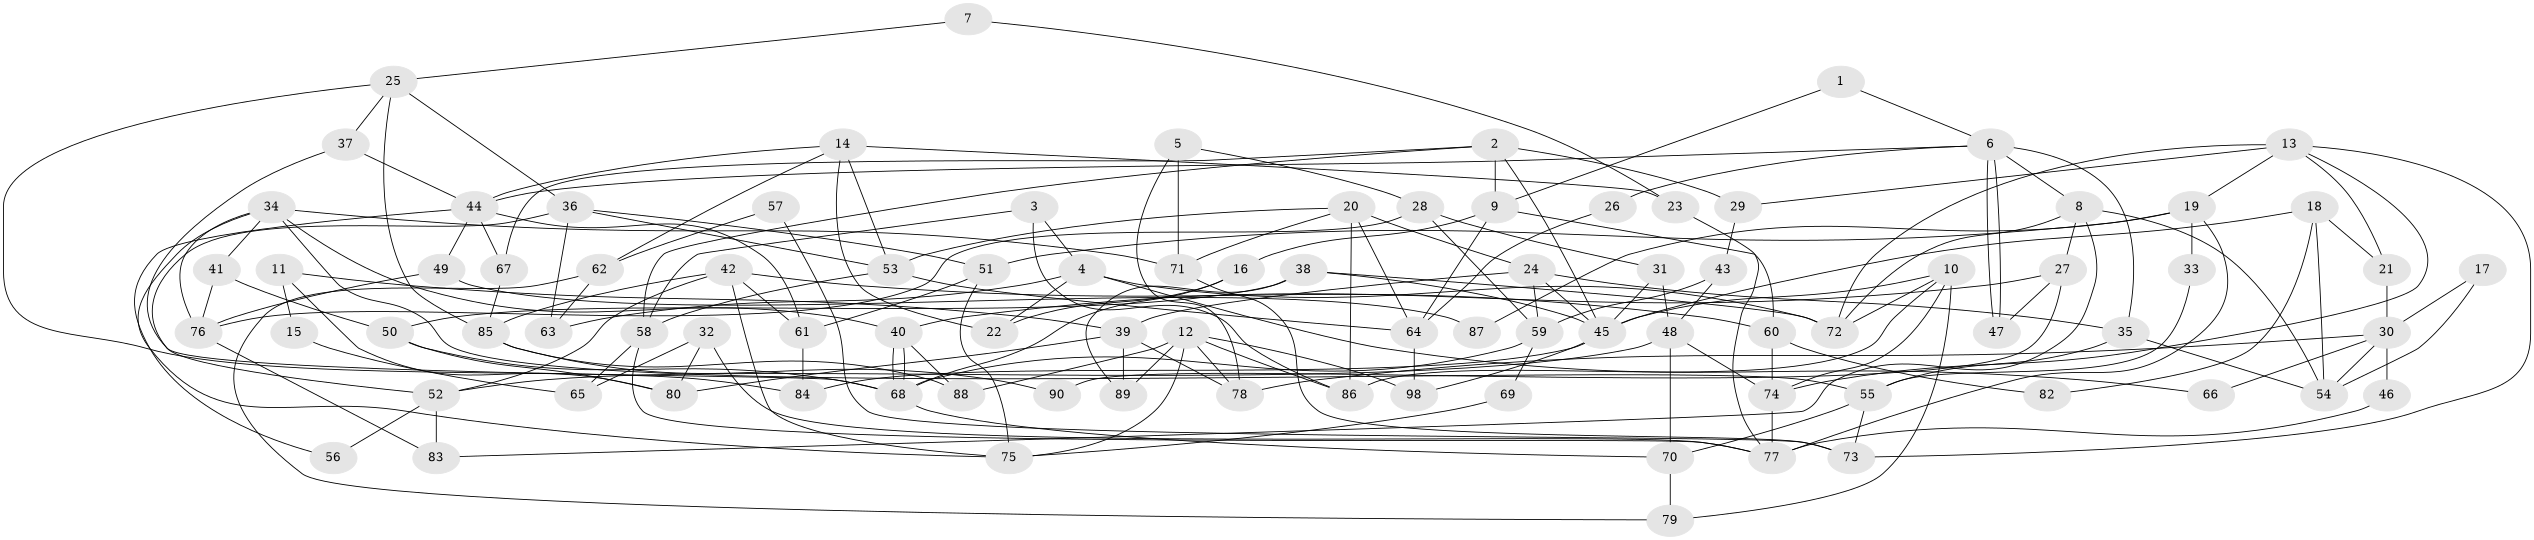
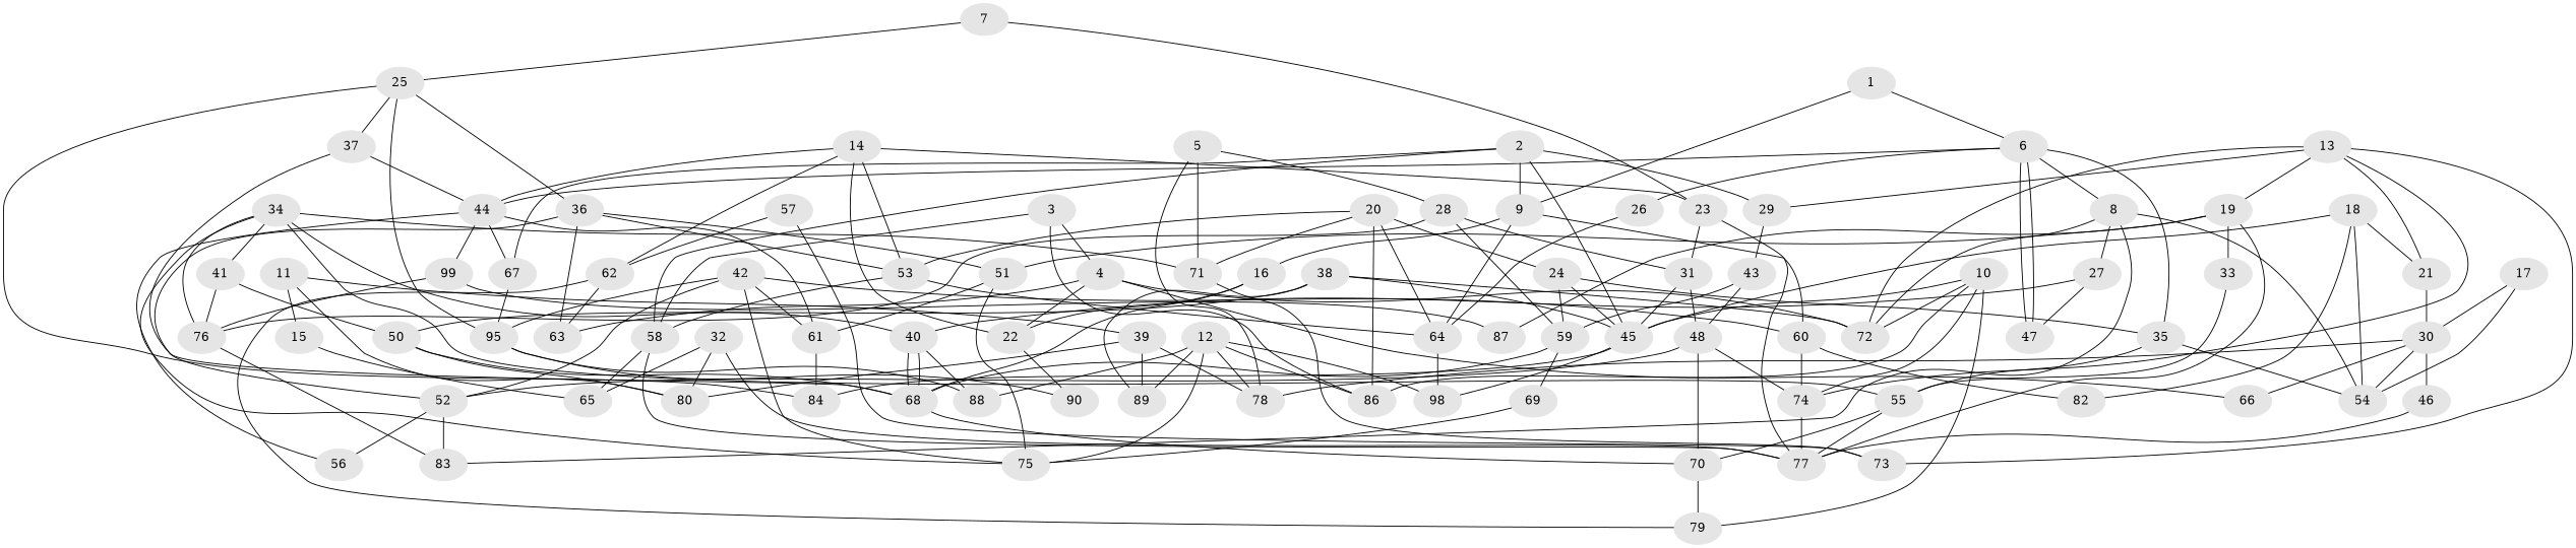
  graph {
    node [color=gray90 style=filled]
    1
    6
    9
    8
    26
    35
    44
    47
    16
    60
    64
    2
    29
    45
    58
    67
    43
    n18 [label=98]
    84
    65
    77
-   85
+   85 [label=95]
    3
    4
    86
    22
    63
    66
    72
    90
    5
    28
    71
    78
    31
    59
    76
    73
    27
    54
    83
    55
    61
-   49
+   49 [label=99]
    56
    7
    23
    25
    36
    37
    40
    68
    74
    82
    10
    79
    11
    15
    39
    80
    89
    12
    75
    88
    13
    19
    21
    33
    51
    87
    30
    14
    53
    62
    70
    17
    46
    18
    20
    24
    48
    69
    52
    32
    34
    41
    50
    38
    42
    57
    1 -- 6
    1 -- 9
    6 -- 8
    6 -- 26
    6 -- 35
    6 -- 44
    6 -- 47
    6 -- 47
    9 -- 16
    9 -- 60
    9 -- 64
    8 -- 72
    8 -- 27
    8 -- 54
    8 -- 83
    26 -- 64
    35 -- 54
    35 -- 55
    44 -- 67
    44 -- 61
    44 -- 49
    44 -- 56
    16 -- 22
    16 -- 68
    60 -- 74
    60 -- 82
    64 -- n18
    2 -- 9
    2 -- 29
    2 -- 45
    2 -- 58
    2 -- 67
    29 -- 43
    45 -- n18
    45 -- 84
    58 -- 65
    58 -- 77
    67 -- 85
    43 -- 59
    43 -- 48
    85 -- 90
    85 -- 88
    3 -- 58
    3 -- 4
    3 -- 86
    4 -- 22
    4 -- 63
    4 -- 66
    4 -- 72
-   27 -- 90
+   22 -- 90
    5 -- 28
    5 -- 71
    5 -- 78
    28 -- 31
    28 -- 59
    28 -- 76
    71 -- 73
    31 -- 45
    31 -- 48
    59 -- 68
    59 -- 69
    76 -- 83
    27 -- 47
    27 -- 40
-   55 -- 73
+   55 -- 77
    55 -- 70
    61 -- 84
    49 -- 76
    49 -- 87
    7 -- 23
    7 -- 25
    23 -- 77
+   23 -- 31
    25 -- 84
    25 -- 85
    25 -- 36
    25 -- 37
    36 -- 63
    36 -- 51
    36 -- 53
    36 -- 52
    37 -- 44
    37 -- 68
    40 -- 68
    40 -- 68
    40 -- 88
    68 -- 70
    74 -- 77
    10 -- 45
    10 -- 86
    10 -- 72
    10 -- 74
    10 -- 79
    11 -- 15
    11 -- 39
    11 -- 80
    15 -- 65
    39 -- 78
    39 -- 80
    39 -- 89
    12 -- n18
    12 -- 86
    12 -- 78
    12 -- 89
    12 -- 75
    12 -- 88
    13 -- 29
    13 -- 72
    13 -- 73
    13 -- 74
    13 -- 19
    13 -- 21
    19 -- 77
    19 -- 33
    19 -- 51
    19 -- 87
    21 -- 30
    33 -- 55
    51 -- 61
    51 -- 75
    30 -- 66
    30 -- 78
    30 -- 54
    30 -- 46
    14 -- 44
    14 -- 22
    14 -- 23
    14 -- 53
    14 -- 62
    53 -- 64
    53 -- 58
    62 -- 63
    62 -- 79
    70 -- 79
    17 -- 54
    17 -- 30
    46 -- 77
    18 -- 45
    18 -- 54
    18 -- 82
    18 -- 21
    20 -- 64
    20 -- 86
    20 -- 71
    20 -- 53
    20 -- 24
    24 -- 35
    24 -- 45
    24 -- 59
-   24 -- 39
    48 -- 74
    48 -- 70
    48 -- 52
    69 -- 75
    52 -- 83
    52 -- 56
    32 -- 65
    32 -- 77
    32 -- 80
    34 -- 71
    34 -- 76
    34 -- 55
    34 -- 40
    34 -- 75
    34 -- 41
    41 -- 76
    41 -- 50
    50 -- 68
    50 -- 80
    38 -- 45
    38 -- 72
    38 -- 89
    38 -- 50
    42 -- 60
    42 -- 85
    42 -- 61
    42 -- 75
    42 -- 52
    57 -- 73
    57 -- 62
  }
